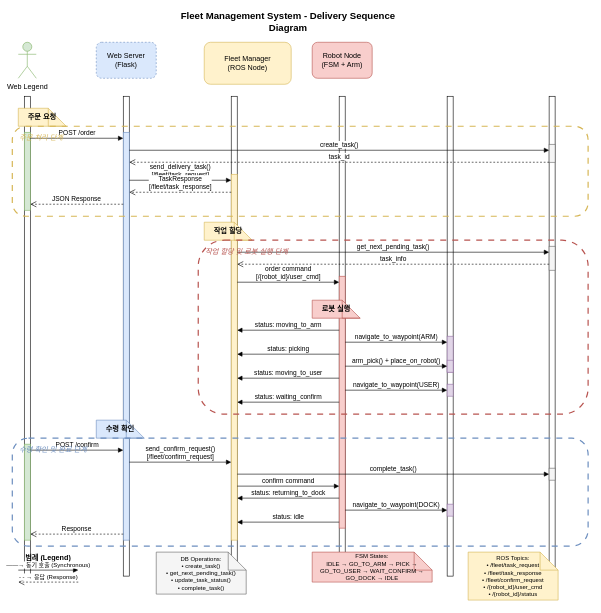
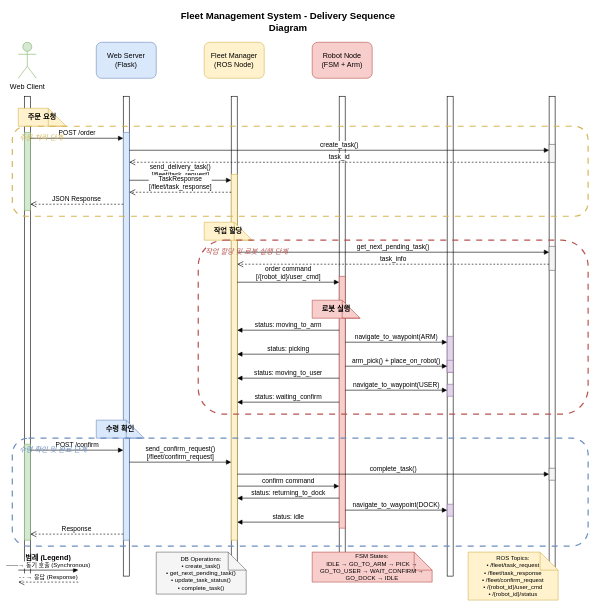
  <mxCell id="0" />
  <mxCell id="1" parent="0" />
  <mxCell id="2" value="Fleet Management System - Delivery Sequence Diagram" style="text;html=1;strokeColor=none;fillColor=none;align=center;verticalAlign=middle;whiteSpace=wrap;rounded=0;fontSize=16;fontStyle=1;" parent="1" vertex="1"><mxGeometry x="280" y="20" width="400" height="30" as="geometry" /></mxCell>
- <mxCell id="3" value="Web Legend" style="shape=umlActor;verticalLabelPosition=bottom;verticalAlign=top;html=1;outlineConnect=0;fillColor=#d5e8d4;strokeColor=#82b366;" parent="1" vertex="1"><mxGeometry x="30" y="70" width="30" height="60" as="geometry" /></mxCell>
- <mxCell id="4" value="Web Server&lt;br&gt;(Flask)" style="rounded=1;whiteSpace=wrap;html=1;fillColor=#dae8fc;strokeColor=#6c8ebf;dashed=1;" parent="1" vertex="1"><mxGeometry x="160" y="70" width="100" height="60" as="geometry" /></mxCell>
- <mxCell id="5" value="Fleet Manager&lt;br&gt;(ROS Node)" style="rounded=1;whiteSpace=wrap;html=1;fillColor=#fff2cc;strokeColor=#d6b656;" parent="1" vertex="1"><mxGeometry x="340" y="70" width="145" height="70" as="geometry" /></mxCell>
+ <mxCell id="3" value="Web Client" style="shape=umlActor;verticalLabelPosition=bottom;verticalAlign=top;html=1;outlineConnect=0;fillColor=#d5e8d4;strokeColor=#82b366;" parent="1" vertex="1"><mxGeometry x="30" y="70" width="30" height="60" as="geometry" /></mxCell>
+ <mxCell id="4" value="Web Server&lt;br&gt;(Flask)" style="rounded=1;whiteSpace=wrap;html=1;fillColor=#dae8fc;strokeColor=#6c8ebf;" parent="1" vertex="1"><mxGeometry x="160" y="70" width="100" height="60" as="geometry" /></mxCell>
+ <mxCell id="5" value="Fleet Manager&lt;br&gt;(ROS Node)" style="rounded=1;whiteSpace=wrap;html=1;fillColor=#fff2cc;strokeColor=#d6b656;" parent="1" vertex="1"><mxGeometry x="340" y="70" width="100" height="60" as="geometry" /></mxCell>
  <mxCell id="6" value="Robot Node&lt;br&gt;(FSM + Arm)" style="rounded=1;whiteSpace=wrap;html=1;fillColor=#f8cecc;strokeColor=#b85450;" parent="1" vertex="1"><mxGeometry x="520" y="70" width="100" height="60" as="geometry" /></mxCell>
  <mxCell id="7" value="" style="html=1;points=[];perimeter=orthogonalPerimeter;outlineConnect=0;targetShapes=umlLifeline;portConstraint=eastwest;newEdgeStyle={&quot;edgeStyle&quot;:&quot;elbowEdgeStyle&quot;,&quot;elbow&quot;:&quot;vertical&quot;,&quot;curved&quot;:0,&quot;rounded&quot;:0};" parent="1" vertex="1"><mxGeometry x="40" y="160" width="10" height="800" as="geometry" /></mxCell>
  <mxCell id="8" value="" style="html=1;points=[];perimeter=orthogonalPerimeter;outlineConnect=0;targetShapes=umlLifeline;portConstraint=eastwest;newEdgeStyle={&quot;edgeStyle&quot;:&quot;elbowEdgeStyle&quot;,&quot;elbow&quot;:&quot;vertical&quot;,&quot;curved&quot;:0,&quot;rounded&quot;:0};" parent="1" vertex="1"><mxGeometry x="205" y="160" width="10" height="800" as="geometry" /></mxCell>
  <mxCell id="9" value="" style="html=1;points=[];perimeter=orthogonalPerimeter;outlineConnect=0;targetShapes=umlLifeline;portConstraint=eastwest;newEdgeStyle={&quot;edgeStyle&quot;:&quot;elbowEdgeStyle&quot;,&quot;elbow&quot;:&quot;vertical&quot;,&quot;curved&quot;:0,&quot;rounded&quot;:0};" parent="1" vertex="1"><mxGeometry x="385" y="160" width="10" height="800" as="geometry" /></mxCell>
  <mxCell id="10" value="" style="html=1;points=[];perimeter=orthogonalPerimeter;outlineConnect=0;targetShapes=umlLifeline;portConstraint=eastwest;newEdgeStyle={&quot;edgeStyle&quot;:&quot;elbowEdgeStyle&quot;,&quot;elbow&quot;:&quot;vertical&quot;,&quot;curved&quot;:0,&quot;rounded&quot;:0};" parent="1" vertex="1"><mxGeometry x="565" y="160" width="10" height="800" as="geometry" /></mxCell>
  <mxCell id="11" value="" style="html=1;points=[];perimeter=orthogonalPerimeter;outlineConnect=0;targetShapes=umlLifeline;portConstraint=eastwest;newEdgeStyle={&quot;edgeStyle&quot;:&quot;elbowEdgeStyle&quot;,&quot;elbow&quot;:&quot;vertical&quot;,&quot;curved&quot;:0,&quot;rounded&quot;:0};" parent="1" vertex="1"><mxGeometry x="745" y="160" width="10" height="800" as="geometry" /></mxCell>
  <mxCell id="12" value="" style="html=1;points=[];perimeter=orthogonalPerimeter;outlineConnect=0;targetShapes=umlLifeline;portConstraint=eastwest;newEdgeStyle={&quot;edgeStyle&quot;:&quot;elbowEdgeStyle&quot;,&quot;elbow&quot;:&quot;vertical&quot;,&quot;curved&quot;:0,&quot;rounded&quot;:0};" parent="1" vertex="1"><mxGeometry x="915" y="160" width="10" height="800" as="geometry" /></mxCell>
  <mxCell id="13" value="" style="html=1;points=[];perimeter=orthogonalPerimeter;outlineConnect=0;targetShapes=umlLifeline;portConstraint=eastwest;fillColor=#d5e8d4;strokeColor=#82b366;" parent="1" vertex="1"><mxGeometry x="40" y="220" width="10" height="130" as="geometry" /></mxCell>
  <mxCell id="14" value="" style="html=1;points=[];perimeter=orthogonalPerimeter;outlineConnect=0;targetShapes=umlLifeline;portConstraint=eastwest;fillColor=#d5e8d4;strokeColor=#82b366;" parent="1" vertex="1"><mxGeometry x="40" y="740" width="10" height="160" as="geometry" /></mxCell>
  <mxCell id="15" value="" style="html=1;points=[];perimeter=orthogonalPerimeter;outlineConnect=0;targetShapes=umlLifeline;portConstraint=eastwest;fillColor=#dae8fc;strokeColor=#6c8ebf;" parent="1" vertex="1"><mxGeometry x="205" y="220" width="10" height="680" as="geometry" /></mxCell>
  <mxCell id="16" value="" style="html=1;points=[];perimeter=orthogonalPerimeter;outlineConnect=0;targetShapes=umlLifeline;portConstraint=eastwest;fillColor=#fff2cc;strokeColor=#d6b656;" parent="1" vertex="1"><mxGeometry x="385" y="290" width="10" height="610" as="geometry" /></mxCell>
  <mxCell id="17" value="" style="html=1;points=[];perimeter=orthogonalPerimeter;outlineConnect=0;targetShapes=umlLifeline;portConstraint=eastwest;fillColor=#f8cecc;strokeColor=#b85450;" parent="1" vertex="1"><mxGeometry x="565" y="460" width="10" height="420" as="geometry" /></mxCell>
  <mxCell id="18" value="" style="html=1;points=[];perimeter=orthogonalPerimeter;outlineConnect=0;targetShapes=umlLifeline;portConstraint=eastwest;fillColor=#e1d5e7;strokeColor=#9673a6;" parent="1" vertex="1"><mxGeometry x="745" y="560" width="10" height="60" as="geometry" /></mxCell>
  <mxCell id="19" value="" style="html=1;points=[];perimeter=orthogonalPerimeter;outlineConnect=0;targetShapes=umlLifeline;portConstraint=eastwest;fillColor=#e1d5e7;strokeColor=#9673a6;" parent="1" vertex="1"><mxGeometry x="745" y="600" width="10" height="20" as="geometry" /></mxCell>
  <mxCell id="20" value="" style="html=1;points=[];perimeter=orthogonalPerimeter;outlineConnect=0;targetShapes=umlLifeline;portConstraint=eastwest;fillColor=#e1d5e7;strokeColor=#9673a6;" parent="1" vertex="1"><mxGeometry x="745" y="640" width="10" height="20" as="geometry" /></mxCell>
  <mxCell id="21" value="" style="html=1;points=[];perimeter=orthogonalPerimeter;outlineConnect=0;targetShapes=umlLifeline;portConstraint=eastwest;fillColor=#e1d5e7;strokeColor=#9673a6;" parent="1" vertex="1"><mxGeometry x="745" y="840" width="10" height="20" as="geometry" /></mxCell>
  <mxCell id="22" value="" style="html=1;points=[];perimeter=orthogonalPerimeter;outlineConnect=0;targetShapes=umlLifeline;portConstraint=eastwest;fillColor=#f5f5f5;strokeColor=#666666;" parent="1" vertex="1"><mxGeometry x="915" y="240" width="10" height="30" as="geometry" /></mxCell>
  <mxCell id="23" value="" style="html=1;points=[];perimeter=orthogonalPerimeter;outlineConnect=0;targetShapes=umlLifeline;portConstraint=eastwest;fillColor=#f5f5f5;strokeColor=#666666;" parent="1" vertex="1"><mxGeometry x="915" y="410" width="10" height="40" as="geometry" /></mxCell>
  <mxCell id="24" value="" style="html=1;points=[];perimeter=orthogonalPerimeter;outlineConnect=0;targetShapes=umlLifeline;portConstraint=eastwest;fillColor=#f5f5f5;strokeColor=#666666;" parent="1" vertex="1"><mxGeometry x="915" y="780" width="10" height="20" as="geometry" /></mxCell>
  <mxCell id="25" value="주문 요청" style="shape=note;whiteSpace=wrap;html=1;backgroundOutline=1;fillColor=#fff2cc;strokeColor=#d6b656;fontStyle=1;" parent="1" vertex="1"><mxGeometry x="30" y="180" width="80" height="30" as="geometry" /></mxCell>
  <mxCell id="26" value="POST /order" style="html=1;verticalAlign=bottom;endArrow=block;curved=0;rounded=0;" parent="1" edge="1"><mxGeometry width="80" relative="1" as="geometry"><mxPoint x="50" y="230" as="sourcePoint" /><mxPoint x="205" y="230" as="targetPoint" /></mxGeometry></mxCell>
  <mxCell id="27" value="create_task()" style="html=1;verticalAlign=bottom;endArrow=block;curved=0;rounded=0;" parent="1" edge="1"><mxGeometry width="80" relative="1" as="geometry"><mxPoint x="215" y="250" as="sourcePoint" /><mxPoint x="915" y="250" as="targetPoint" /></mxGeometry></mxCell>
  <mxCell id="28" value="task_id" style="html=1;verticalAlign=bottom;endArrow=open;dashed=1;endSize=8;curved=0;rounded=0;" parent="1" edge="1"><mxGeometry relative="1" as="geometry"><mxPoint x="915" y="270" as="sourcePoint" /><mxPoint x="215" y="270" as="targetPoint" /></mxGeometry></mxCell>
  <mxCell id="29" value="send_delivery_task()&lt;br&gt;[/fleet/task_request]" style="html=1;verticalAlign=bottom;endArrow=block;curved=0;rounded=0;" parent="1" edge="1"><mxGeometry width="80" relative="1" as="geometry"><mxPoint x="215" y="300" as="sourcePoint" /><mxPoint x="385" y="300" as="targetPoint" /></mxGeometry></mxCell>
  <mxCell id="30" value="TaskResponse&lt;br&gt;[/fleet/task_response]" style="html=1;verticalAlign=bottom;endArrow=open;dashed=1;endSize=8;curved=0;rounded=0;" parent="1" edge="1"><mxGeometry relative="1" as="geometry"><mxPoint x="385" y="320" as="sourcePoint" /><mxPoint x="215" y="320" as="targetPoint" /></mxGeometry></mxCell>
  <mxCell id="31" value="JSON Response" style="html=1;verticalAlign=bottom;endArrow=open;dashed=1;endSize=8;curved=0;rounded=0;" parent="1" edge="1"><mxGeometry relative="1" as="geometry"><mxPoint x="205" y="340" as="sourcePoint" /><mxPoint x="50" y="340" as="targetPoint" /></mxGeometry></mxCell>
  <mxCell id="32" value="작업 할당" style="shape=note;whiteSpace=wrap;html=1;backgroundOutline=1;fillColor=#fff2cc;strokeColor=#d6b656;fontStyle=1;" parent="1" vertex="1"><mxGeometry x="340" y="370" width="80" height="30" as="geometry" /></mxCell>
  <mxCell id="33" value="get_next_pending_task()" style="html=1;verticalAlign=bottom;endArrow=block;curved=0;rounded=0;" parent="1" edge="1"><mxGeometry width="80" relative="1" as="geometry"><mxPoint x="395" y="420" as="sourcePoint" /><mxPoint x="915" y="420" as="targetPoint" /></mxGeometry></mxCell>
  <mxCell id="34" value="task_info" style="html=1;verticalAlign=bottom;endArrow=open;dashed=1;endSize=8;curved=0;rounded=0;" parent="1" edge="1"><mxGeometry relative="1" as="geometry"><mxPoint x="915" y="440" as="sourcePoint" /><mxPoint x="395" y="440" as="targetPoint" /></mxGeometry></mxCell>
  <mxCell id="35" value="order command&lt;br&gt;[/{robot_id}/user_cmd]" style="html=1;verticalAlign=bottom;endArrow=block;curved=0;rounded=0;" parent="1" edge="1"><mxGeometry width="80" relative="1" as="geometry"><mxPoint x="395" y="470" as="sourcePoint" /><mxPoint x="565" y="470" as="targetPoint" /></mxGeometry></mxCell>
  <mxCell id="36" value="로봇 실행" style="shape=note;whiteSpace=wrap;html=1;backgroundOutline=1;fillColor=#f8cecc;strokeColor=#b85450;fontStyle=1;" parent="1" vertex="1"><mxGeometry x="520" y="500" width="80" height="30" as="geometry" /></mxCell>
  <mxCell id="37" value="status: moving_to_arm" style="html=1;verticalAlign=bottom;endArrow=block;curved=0;rounded=0;" parent="1" edge="1"><mxGeometry width="80" relative="1" as="geometry"><mxPoint x="565" y="550" as="sourcePoint" /><mxPoint x="395" y="550" as="targetPoint" /></mxGeometry></mxCell>
  <mxCell id="38" value="navigate_to_waypoint(ARM)" style="html=1;verticalAlign=bottom;endArrow=block;curved=0;rounded=0;" parent="1" edge="1"><mxGeometry width="80" relative="1" as="geometry"><mxPoint x="575" y="570" as="sourcePoint" /><mxPoint x="745" y="570" as="targetPoint" /></mxGeometry></mxCell>
  <mxCell id="39" value="status: picking" style="html=1;verticalAlign=bottom;endArrow=block;curved=0;rounded=0;" parent="1" edge="1"><mxGeometry width="80" relative="1" as="geometry"><mxPoint x="565" y="590" as="sourcePoint" /><mxPoint x="395" y="590" as="targetPoint" /></mxGeometry></mxCell>
  <mxCell id="40" value="arm_pick() + place_on_robot()" style="html=1;verticalAlign=bottom;endArrow=block;curved=0;rounded=0;" parent="1" edge="1"><mxGeometry width="80" relative="1" as="geometry"><mxPoint x="575" y="610" as="sourcePoint" /><mxPoint x="745" y="610" as="targetPoint" /></mxGeometry></mxCell>
  <mxCell id="41" value="status: moving_to_user" style="html=1;verticalAlign=bottom;endArrow=block;curved=0;rounded=0;" parent="1" edge="1"><mxGeometry width="80" relative="1" as="geometry"><mxPoint x="565" y="630" as="sourcePoint" /><mxPoint x="395" y="630" as="targetPoint" /></mxGeometry></mxCell>
  <mxCell id="42" value="navigate_to_waypoint(USER)" style="html=1;verticalAlign=bottom;endArrow=block;curved=0;rounded=0;" parent="1" edge="1"><mxGeometry width="80" relative="1" as="geometry"><mxPoint x="575" y="650" as="sourcePoint" /><mxPoint x="745" y="650" as="targetPoint" /></mxGeometry></mxCell>
  <mxCell id="43" value="status: waiting_confirm" style="html=1;verticalAlign=bottom;endArrow=block;curved=0;rounded=0;" parent="1" edge="1"><mxGeometry width="80" relative="1" as="geometry"><mxPoint x="565" y="670" as="sourcePoint" /><mxPoint x="395" y="670" as="targetPoint" /></mxGeometry></mxCell>
  <mxCell id="44" value="수령 확인" style="shape=note;whiteSpace=wrap;html=1;backgroundOutline=1;fillColor=#dae8fc;strokeColor=#6c8ebf;fontStyle=1;" parent="1" vertex="1"><mxGeometry x="160" y="700" width="80" height="30" as="geometry" /></mxCell>
  <mxCell id="45" value="POST /confirm" style="html=1;verticalAlign=bottom;endArrow=block;curved=0;rounded=0;" parent="1" edge="1"><mxGeometry width="80" relative="1" as="geometry"><mxPoint x="50" y="750" as="sourcePoint" /><mxPoint x="205" y="750" as="targetPoint" /></mxGeometry></mxCell>
  <mxCell id="46" value="send_confirm_request()&lt;br&gt;[/fleet/confirm_request]" style="html=1;verticalAlign=bottom;endArrow=block;curved=0;rounded=0;" parent="1" edge="1"><mxGeometry width="80" relative="1" as="geometry"><mxPoint x="215" y="770" as="sourcePoint" /><mxPoint x="385" y="770" as="targetPoint" /></mxGeometry></mxCell>
  <mxCell id="47" value="complete_task()" style="html=1;verticalAlign=bottom;endArrow=block;curved=0;rounded=0;" parent="1" edge="1"><mxGeometry width="80" relative="1" as="geometry"><mxPoint x="395" y="790" as="sourcePoint" /><mxPoint x="915" y="790" as="targetPoint" /></mxGeometry></mxCell>
  <mxCell id="48" value="confirm command" style="html=1;verticalAlign=bottom;endArrow=block;curved=0;rounded=0;" parent="1" edge="1"><mxGeometry width="80" relative="1" as="geometry"><mxPoint x="395" y="810" as="sourcePoint" /><mxPoint x="565" y="810" as="targetPoint" /></mxGeometry></mxCell>
  <mxCell id="49" value="status: returning_to_dock" style="html=1;verticalAlign=bottom;endArrow=block;curved=0;rounded=0;" parent="1" edge="1"><mxGeometry width="80" relative="1" as="geometry"><mxPoint x="565" y="830" as="sourcePoint" /><mxPoint x="395" y="830" as="targetPoint" /></mxGeometry></mxCell>
  <mxCell id="50" value="navigate_to_waypoint(DOCK)" style="html=1;verticalAlign=bottom;endArrow=block;curved=0;rounded=0;" parent="1" edge="1"><mxGeometry width="80" relative="1" as="geometry"><mxPoint x="575" y="850" as="sourcePoint" /><mxPoint x="745" y="850" as="targetPoint" /></mxGeometry></mxCell>
  <mxCell id="51" value="status: idle" style="html=1;verticalAlign=bottom;endArrow=block;curved=0;rounded=0;" parent="1" edge="1"><mxGeometry width="80" relative="1" as="geometry"><mxPoint x="565" y="870" as="sourcePoint" /><mxPoint x="395" y="870" as="targetPoint" /></mxGeometry></mxCell>
  <mxCell id="52" value="Response" style="html=1;verticalAlign=bottom;endArrow=open;dashed=1;endSize=8;curved=0;rounded=0;" parent="1" edge="1"><mxGeometry relative="1" as="geometry"><mxPoint x="205" y="890" as="sourcePoint" /><mxPoint x="50" y="890" as="targetPoint" /></mxGeometry></mxCell>
  <mxCell id="53" value="" style="rounded=1;whiteSpace=wrap;html=1;fillColor=none;strokeColor=#d6b656;strokeWidth=2;dashed=1;dashPattern=5 5;" parent="1" vertex="1"><mxGeometry x="20" y="210" width="960" height="150" as="geometry" /></mxCell>
  <mxCell id="54" value="주문 처리 단계" style="text;html=1;strokeColor=none;fillColor=none;align=left;verticalAlign=top;whiteSpace=wrap;rounded=0;fontSize=12;fontStyle=2;fontColor=#d6b656;" parent="1" vertex="1"><mxGeometry x="30" y="215" width="100" height="20" as="geometry" /></mxCell>
  <mxCell id="55" value="" style="rounded=1;whiteSpace=wrap;html=1;fillColor=none;strokeColor=#b85450;strokeWidth=2;dashed=1;dashPattern=5 5;" parent="1" vertex="1"><mxGeometry x="330" y="400" width="650" height="290" as="geometry" /></mxCell>
  <mxCell id="56" value="작업 할당 및 로봇 실행 단계" style="text;html=1;strokeColor=none;fillColor=none;align=left;verticalAlign=top;whiteSpace=wrap;rounded=0;fontSize=12;fontStyle=2;fontColor=#b85450;" parent="1" vertex="1"><mxGeometry x="340" y="405" width="180" height="20" as="geometry" /></mxCell>
  <mxCell id="57" value="" style="rounded=1;whiteSpace=wrap;html=1;fillColor=none;strokeColor=#6c8ebf;strokeWidth=2;dashed=1;dashPattern=5 5;" parent="1" vertex="1"><mxGeometry x="20" y="730" width="960" height="180" as="geometry" /></mxCell>
  <mxCell id="58" value="수령 확인 및 완료 단계" style="text;html=1;strokeColor=none;fillColor=none;align=left;verticalAlign=top;whiteSpace=wrap;rounded=0;fontSize=12;fontStyle=2;fontColor=#6c8ebf;" parent="1" vertex="1"><mxGeometry x="30" y="735" width="150" height="20" as="geometry" /></mxCell>
  <mxCell id="59" value="FSM States:&#10;IDLE → GO_TO_ARM → PICK → GO_TO_USER → WAIT_CONFIRM → GO_DOCK → IDLE" style="shape=note;whiteSpace=wrap;html=1;backgroundOutline=1;fillColor=#f8cecc;strokeColor=#b85450;fontStyle=0;fontSize=10;" parent="1" vertex="1"><mxGeometry x="520" y="920" width="200" height="50" as="geometry" /></mxCell>
  <mxCell id="60" value="ROS Topics:&#10;• /fleet/task_request&#10;• /fleet/task_response&#10;• /fleet/confirm_request&#10;• /{robot_id}/user_cmd&#10;• /{robot_id}/status" style="shape=note;whiteSpace=wrap;html=1;backgroundOutline=1;fillColor=#fff2cc;strokeColor=#d6b656;fontStyle=0;fontSize=10;" parent="1" vertex="1"><mxGeometry x="780" y="920" width="150" height="80" as="geometry" /></mxCell>
  <mxCell id="61" value="DB Operations:&#10;• create_task()&#10;• get_next_pending_task()&#10;• update_task_status()&#10;• complete_task()" style="shape=note;whiteSpace=wrap;html=1;backgroundOutline=1;fillColor=#f5f5f5;strokeColor=#666666;fontStyle=0;fontSize=10;" parent="1" vertex="1"><mxGeometry x="260" y="920" width="150" height="70" as="geometry" /></mxCell>
  <mxCell id="62" value="범례 (Legend)" style="text;html=1;strokeColor=none;fillColor=none;align=center;verticalAlign=middle;whiteSpace=wrap;rounded=0;fontSize=12;fontStyle=1;" parent="1" vertex="1"><mxGeometry x="30" y="920" width="100" height="20" as="geometry" /></mxCell>
  <mxCell id="63" value="——→ 동기 호출 (Synchronous)" style="html=1;verticalAlign=bottom;endArrow=block;curved=0;rounded=0;fontSize=10;" parent="1" edge="1"><mxGeometry width="80" relative="1" as="geometry"><mxPoint x="30" y="950" as="sourcePoint" /><mxPoint x="130" y="950" as="targetPoint" /></mxGeometry></mxCell>
  <mxCell id="64" value="- - → 응답 (Response)" style="html=1;verticalAlign=bottom;endArrow=open;dashed=1;endSize=8;curved=0;rounded=0;fontSize=10;" parent="1" edge="1"><mxGeometry relative="1" as="geometry"><mxPoint x="130" y="970" as="sourcePoint" /><mxPoint x="30" y="970" as="targetPoint" /></mxGeometry></mxCell>
